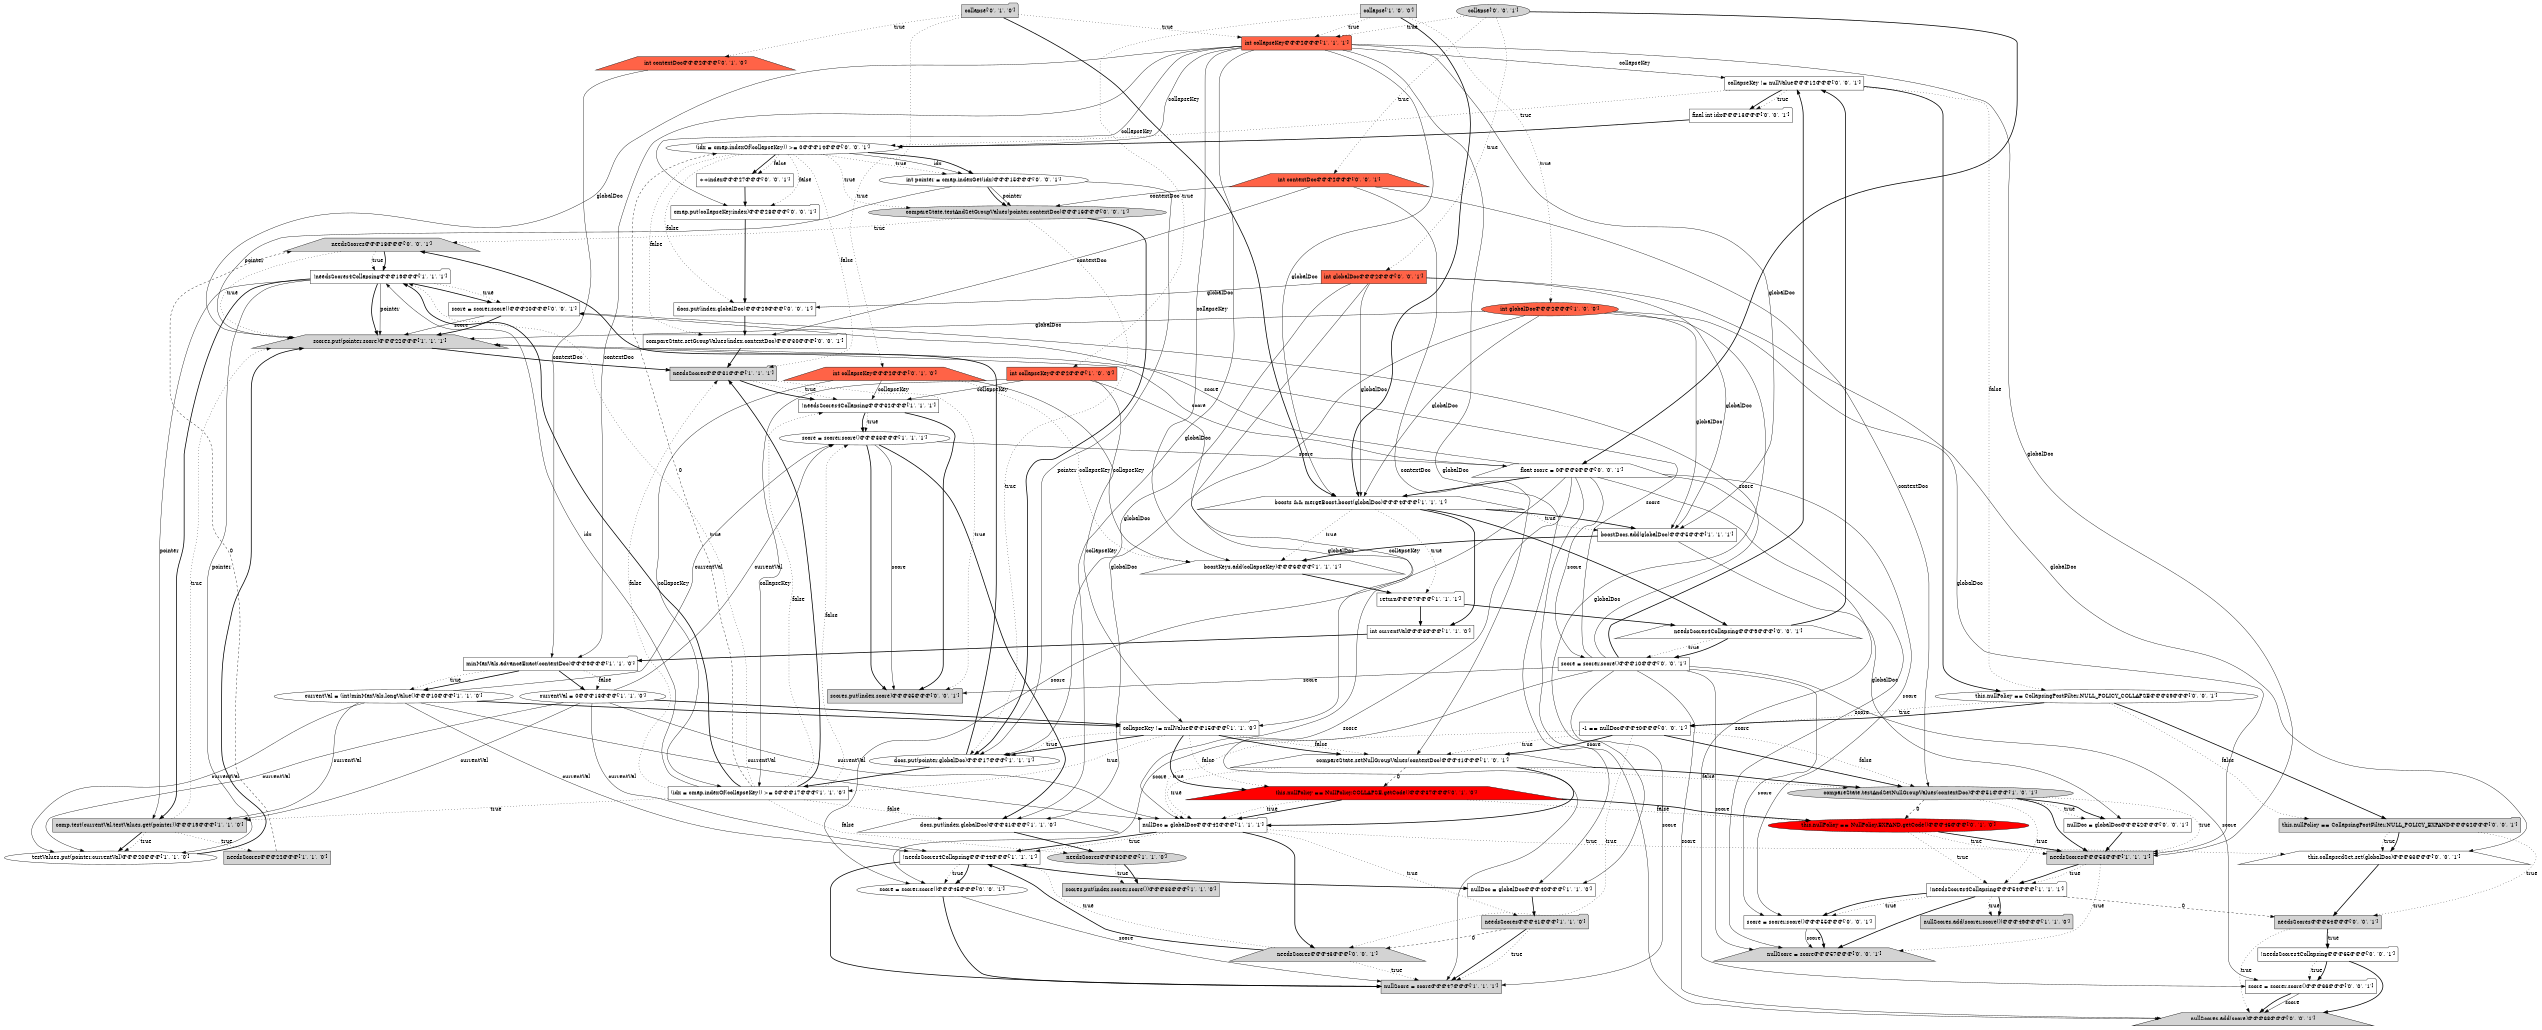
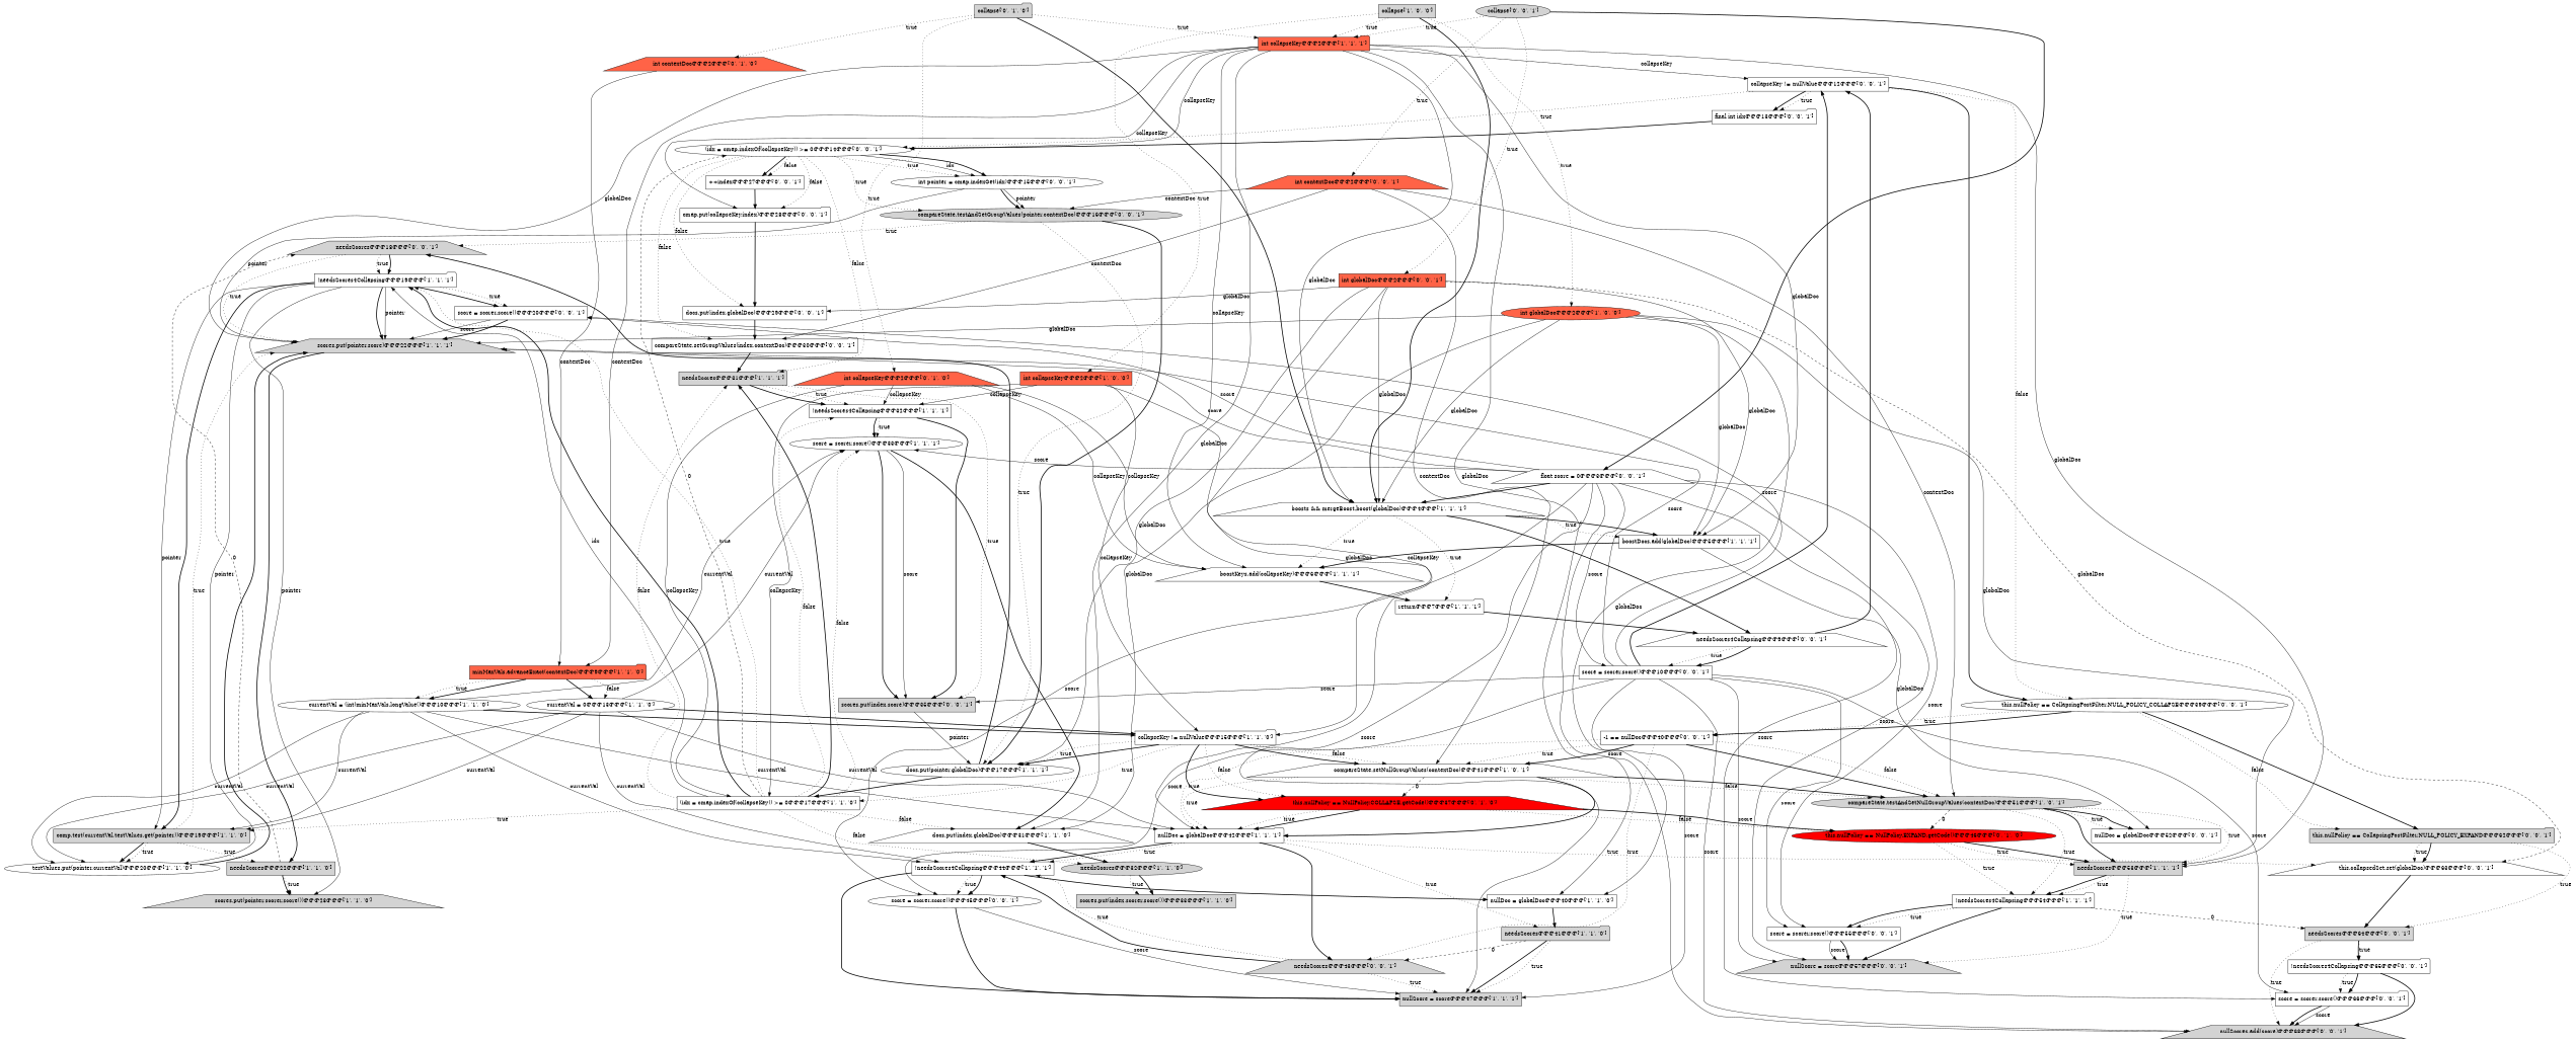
  digraph {
    node [fillcolor=white shape=box style=filled]
    edge [style=bold]
    n1 [label="collapseKey != nullValue@@@12@@@['0', '0', '1']"]
    n2 [label="final int idx@@@13@@@['0', '0', '1']" shape=folder]
    n3 [label="(idx = cmap.indexOf(collapseKey)) >= 0@@@14@@@['0', '0', '1']" shape=ellipse]
    n4 [label="this.nullPolicy == CollapsingPostFilter.NULL_POLICY_COLLAPSE@@@39@@@['0', '0', '1']" shape=ellipse]
    n5 [fillcolor=lightgray label="compareState.testAndSetGroupValues(pointer,contextDoc)@@@16@@@['0', '0', '1']" shape=ellipse]
    n6 [label="compareState.setGroupValues(index,contextDoc)@@@30@@@['0', '0', '1']" shape=folder]
    n7 [label="cmap.put(collapseKey,index)@@@28@@@['0', '0', '1']" shape=folder]
    n8 [label="docs.put(index,globalDoc)@@@29@@@['0', '0', '1']"]
    n9 [fillcolor=lightgray label="needsScores@@@31@@@['1', '1', '1']" shape=folder]
    n10 [label="int pointer = cmap.indexGet(idx)@@@15@@@['0', '0', '1']" shape=ellipse]
    n11 [label="++index@@@27@@@['0', '0', '1']"]
    n12 [label="-1 == nullDoc@@@40@@@['0', '0', '1']"]
    n13 [fillcolor=lightgray label="this.nullPolicy == CollapsingPostFilter.NULL_POLICY_EXPAND@@@62@@@['0', '0', '1']" shape=folder]
    n14 [fillcolor=tomato label="int contextDoc@@@2@@@['0', '0', '1']" shape=trapezium]
    n15 [label="compareState.setNullGroupValues(contextDoc)@@@41@@@['1', '0', '1']" shape=trapezium]
    n16 [fillcolor=lightgray label="compareState.testAndSetNullGroupValues(contextDoc)@@@51@@@['1', '0', '1']" shape=ellipse]
    n17 [label="nullDoc = globalDoc@@@42@@@['1', '1', '1']" shape=folder]
    n18 [fillcolor=red label="this.nullPolicy == NullPolicy.COLLAPSE.getCode()@@@37@@@['0', '1', '0']" shape=trapezium]
    n19 [fillcolor=lightgray label="needsScores@@@18@@@['0', '0', '1']" shape=trapezium]
    n20 [label="docs.put(pointer,globalDoc)@@@17@@@['1', '1', '1']" shape=ellipse]
    n21 [label="nullDoc = globalDoc@@@52@@@['0', '0', '1']"]
    n22 [fillcolor=lightgray label="needsScores@@@53@@@['1', '1', '1']"]
    n23 [label="!needsScores4Collapsing@@@54@@@['1', '1', '1']" shape=folder]
    n24 [fillcolor=red label="this.nullPolicy == NullPolicy.EXPAND.getCode()@@@46@@@['0', '1', '0']" shape=ellipse]
    n25 [label="!needsScores4Collapsing@@@19@@@['1', '1', '1']" shape=folder]
    n26 [label="score = scorer.score()@@@20@@@['0', '0', '1']"]
    n27 [fillcolor=lightgray label="scores.put(pointer,score)@@@22@@@['1', '1', '1']" shape=trapezium]
    n28 [fillcolor=lightgray label="comp.test(currentVal,testValues.get(pointer))@@@19@@@['1', '1', '0']"]
+   n29 [fillcolor=lightgray label="scores.put(pointer,scorer.score())@@@23@@@['1', '1', '0']" shape=trapezium]
    n30 [label="testValues.put(pointer,currentVal)@@@20@@@['1', '1', '0']" shape=ellipse]
    n31 [fillcolor=lightgray label="needsScores@@@22@@@['1', '1', '0']"]
    n32 [label="!needsScores4Collapsing@@@44@@@['1', '1', '1']"]
    n33 [fillcolor=lightgray label="needsScores@@@41@@@['1', '1', '0']" shape=folder]
    n34 [fillcolor=lightgray label="needsScores@@@43@@@['0', '0', '1']" shape=trapezium]
    n35 [label="this.collapsedSet.set(globalDoc)@@@63@@@['0', '0', '1']" shape=trapezium]
    n36 [label="nullDoc = globalDoc@@@40@@@['1', '1', '0']"]
    n37 [label="score = scorer.score()@@@45@@@['0', '0', '1']" shape=ellipse]
    n38 [fillcolor=lightgray label="nullScore = score@@@47@@@['1', '1', '1']"]
    n39 [fillcolor=lightgray label="collapse['0', '0', '1']" shape=ellipse]
    n40 [label="float score = 0@@@3@@@['0', '0', '1']" shape=trapezium]
    n41 [fillcolor=tomato label="int globalDoc@@@2@@@['0', '0', '1']"]
    n42 [fillcolor=tomato label="int collapseKey@@@2@@@['1', '1', '1']" shape=folder]
    n43 [label="score = scorer.score()@@@66@@@['0', '0', '1']" shape=folder]
    n44 [fillcolor=lightgray label="nullScores.add(score)@@@68@@@['0', '0', '1']" shape=trapezium]
    n45 [label="score = scorer.score()@@@33@@@['1', '1', '1']" shape=ellipse]
    n46 [label="boosts && mergeBoost.boost(globalDoc)@@@4@@@['1', '1', '1']" shape=trapezium]
    n47 [fillcolor=lightgray label="nullScore = score@@@57@@@['0', '0', '1']" shape=trapezium]
    n48 [label="score = scorer.score()@@@55@@@['0', '0', '1']"]
    n49 [label="score = scorer.score()@@@10@@@['0', '0', '1']"]
    n50 [label="boostDocs.add(globalDoc)@@@5@@@['1', '1', '1']"]
    n51 [label="docs.put(index,globalDoc)@@@31@@@['1', '1', '0']" shape=trapezium]
-   n52 [label="minMaxVals.advanceExact(contextDoc)@@@9@@@['1', '1', '0']" shape=folder]
+   n52 [fillcolor=tomato label="minMaxVals.advanceExact(contextDoc)@@@9@@@['1', '1', '0']" shape=folder]
    n53 [label="boostKeys.add(collapseKey)@@@6@@@['1', '1', '1']" shape=trapezium]
    n54 [label="(idx = cmap.indexOf(collapseKey)) >= 0@@@17@@@['1', '1', '0']"]
    n55 [label="!needsScores4Collapsing@@@65@@@['0', '0', '1']" shape=folder]
    n56 [label="!needsScores4Collapsing@@@32@@@['1', '1', '1']"]
    n57 [fillcolor=lightgray label="scores.put(index,score)@@@35@@@['0', '0', '1']" shape=folder]
    n58 [fillcolor=lightgray label="needsScores@@@32@@@['1', '1', '0']" shape=ellipse]
    n59 [fillcolor=lightgray label="scores.put(index,scorer.score())@@@33@@@['1', '1', '0']"]
    n60 [label="currentVal = (int)minMaxVals.longValue()@@@10@@@['1', '1', '0']" shape=ellipse]
    n61 [label="collapseKey != nullValue@@@15@@@['1', '1', '0']" shape=folder]
    n62 [fillcolor=lightgray label="collapse['1', '0', '0']"]
    n63 [fillcolor=tomato label="int collapseKey@@@2@@@['1', '0', '0']"]
    n64 [fillcolor=tomato label="int globalDoc@@@2@@@['1', '0', '0']" shape=ellipse]
    n65 [label="return@@@7@@@['1', '1', '1']" shape=folder]
    n66 [label="needsScores4Collapsing@@@9@@@['0', '0', '1']" shape=trapezium]
-   n67 [label="int currentVal@@@8@@@['1', '1', '0']"]
    n68 [fillcolor=tomato label="int contextDoc@@@2@@@['0', '1', '0']" shape=trapezium]
    n69 [label="currentVal = 0@@@13@@@['1', '1', '0']" shape=ellipse]
    n70 [fillcolor=lightgray label="needsScores@@@64@@@['0', '0', '1']"]
-   n71 [fillcolor=lightgray label="nullScores.add(scorer.score())@@@49@@@['1', '1', '0']" shape=folder]
    n72 [fillcolor=tomato label="int collapseKey@@@2@@@['0', '1', '0']" shape=trapezium]
    n73 [fillcolor=lightgray label="collapse['0', '1', '0']" shape=folder]
    n1 -> n2
    n1 -> n2 [label=true style=dotted]
    n1 -> n3 [label=true style=dotted]
    n1 -> n4 [label=false style=dotted]
    n1 -> n4
    n2 -> n3
    n3 -> n5 [label=true style=dotted]
    n3 -> n6 [label=false style=dotted]
    n3 -> n7 [label=false style=dotted]
    n3 -> n8 [label=false style=dotted]
    n3 -> n9 [label=false style=dotted]
    n3 -> n10 [label=true style=dotted]
    n3 -> n10 [label=idx style=solid]
    n3 -> n10
    n3 -> n11
    n3 -> n11 [label=false style=dotted]
    n4 -> n12 [label=true style=dotted]
    n4 -> n12
    n4 -> n13 [label=false style=dotted]
    n4 -> n13
    n5 -> n19 [label=true style=dotted]
    n5 -> n20 [label=true style=dotted]
    n5 -> n20
    n6 -> n9
    n7 -> n8
    n8 -> n6
    n9 -> n56 [label=true style=dotted]
    n9 -> n56
    n9 -> n57 [label=true style=dotted]
    n10 -> n5 [label=pointer style=solid]
    n10 -> n5
-   n10 -> n20 [label=pointer style=solid]
+   n57 -> n20 [label=pointer style=solid]
    n10 -> n27 [label=pointer style=solid]
    n11 -> n7
    n12 -> n15
    n12 -> n15 [label=true style=dotted]
    n12 -> n16 [label=false style=dotted]
    n12 -> n16
    n12 -> n17 [label=true style=dotted]
    n12 -> n34 [label=true style=dotted]
    n13 -> n35 [label=true style=dotted]
    n13 -> n35
    n13 -> n70 [label=true style=dotted]
    n14 -> n5 [label=contextDoc style=solid]
    n14 -> n6 [label=contextDoc style=solid]
    n14 -> n15 [label=contextDoc style=solid]
    n14 -> n16 [label=contextDoc style=solid]
    n15 -> n16 [label=false style=dotted]
    n15 -> n16
    n15 -> n17
    n15 -> n17 [label=true style=dotted]
    n15 -> n18 [label=0 style=dashed]
    n16 -> n21 [label=true style=dotted]
    n16 -> n21
    n16 -> n22 [label=true style=dotted]
    n16 -> n22
    n16 -> n23 [label=true style=dotted]
    n16 -> n24 [label=0 style=dashed]
    n17 -> n32
    n17 -> n32 [label=true style=dotted]
    n17 -> n33 [label=true style=dotted]
    n17 -> n34
    n17 -> n35 [label=true style=dotted]
    n18 -> n17
    n18 -> n17 [label=true style=dotted]
    n18 -> n24 [label=false style=dotted]
    n18 -> n24
    n19 -> n25
    n19 -> n25 [label=true style=dotted]
    n19 -> n27 [label=true style=dotted]
    n20 -> n19
    n20 -> n54
-   n21 -> n22
    n22 -> n23 [label=true style=dotted]
    n22 -> n23
    n22 -> n47 [label=true style=dotted]
    n23 -> n47
    n23 -> n48 [label=true style=dotted]
    n23 -> n48
    n23 -> n70 [label=0 style=dashed]
-   n23 -> n71 [label=true style=dotted]
-   n23 -> n71
    n24 -> n22
    n24 -> n22 [label=true style=dotted]
    n24 -> n23 [label=true style=dotted]
    n25 -> n26 [label=true style=dotted]
    n25 -> n26
    n25 -> n27
    n25 -> n27 [label=pointer style=solid]
    n25 -> n28 [label=pointer style=solid]
    n25 -> n28
+   n25 -> n29 [label=pointer style=solid]
    n25 -> n30 [label=pointer style=solid]
    n26 -> n27 [label=score style=solid]
    n26 -> n27
-   n27 -> n9
+   n27 -> n31
    n28 -> n27 [label=true style=dotted]
    n28 -> n30
    n28 -> n30 [label=true style=dotted]
    n28 -> n31 [label=true style=dotted]
    n30 -> n27
    n31 -> n19 [label=0 style=dashed]
+   n31 -> n29 [label=true style=dotted]
+   n31 -> n29
    n32 -> n36
    n32 -> n37 [label=true style=dotted]
    n32 -> n37
    n32 -> n38
    n33 -> n34 [label=0 style=dashed]
    n33 -> n38
    n33 -> n38 [label=true style=dotted]
    n34 -> n32 [label=true style=dotted]
    n34 -> n32
    n34 -> n38 [label=true style=dotted]
    n35 -> n70
    n36 -> n33
    n37 -> n38
    n37 -> n38 [label=score style=solid]
    n39 -> n14 [label=true style=dotted]
    n39 -> n40
    n39 -> n41 [label=true style=dotted]
    n39 -> n42 [label=true style=dotted]
    n40 -> n26 [label=score style=solid]
    n40 -> n27 [label=score style=solid]
    n40 -> n37 [label=score style=solid]
    n40 -> n38 [label=score style=solid]
    n40 -> n43 [label=score style=solid]
    n40 -> n44 [label=score style=solid]
-   n45 -> n40 [label=score style=solid]
+   n40 -> n45 [label=score style=solid]
    n40 -> n46
    n40 -> n47 [label=score style=solid]
    n40 -> n48 [label=score style=solid]
    n40 -> n49 [label=score style=solid]
    n41 -> n8 [label=globalDoc style=solid]
    n41 -> n17 [label=globalDoc style=solid]
    n41 -> n20 [label=globalDoc style=solid]
-   n41 -> n35 [label=globalDoc style=solid]
+   n41 -> n35 [label=globalDoc style=dashed]
    n41 -> n46 [label=globalDoc style=solid]
    n41 -> n50 [label=globalDoc style=solid]
    n42 -> n1 [label=collapseKey style=solid]
    n42 -> n3 [label=collapseKey style=solid]
    n42 -> n7 [label=collapseKey style=solid]
    n42 -> n22 [label=globalDoc style=solid]
    n42 -> n27 [label=globalDoc style=solid]
    n42 -> n36 [label=globalDoc style=solid]
    n42 -> n46 [label=globalDoc style=solid]
    n42 -> n50 [label=globalDoc style=solid]
    n42 -> n51 [label=globalDoc style=solid]
    n42 -> n52 [label=contextDoc style=solid]
    n42 -> n53 [label=collapseKey style=solid]
    n43 -> n44 [label=score style=solid]
    n43 -> n44
    n45 -> n51
    n45 -> n57
    n45 -> n57 [label=score style=solid]
    n46 -> n50
    n46 -> n50 [label=true style=dotted]
    n46 -> n53 [label=true style=dotted]
    n46 -> n65 [label=true style=dotted]
    n46 -> n66
-   n46 -> n67
    n48 -> n47 [label=score style=solid]
    n48 -> n47
    n49 -> n1
    n49 -> n26 [label=score style=solid]
    n49 -> n27 [label=score style=solid]
    n49 -> n37 [label=score style=solid]
    n49 -> n38 [label=score style=solid]
    n49 -> n43 [label=score style=solid]
    n49 -> n44 [label=score style=solid]
    n49 -> n47 [label=score style=solid]
    n49 -> n48 [label=score style=solid]
    n49 -> n57 [label=score style=solid]
    n50 -> n21 [label=globalDoc style=solid]
    n50 -> n53
    n51 -> n58
    n52 -> n60
    n52 -> n60 [label=true style=dotted]
    n52 -> n69 [label=false style=dotted]
    n52 -> n69
    n53 -> n65
    n54 -> n3 [label=0 style=dashed]
    n54 -> n9
    n54 -> n9 [label=false style=dotted]
    n54 -> n25
    n54 -> n25 [label=idx style=solid]
    n54 -> n25 [label=true style=dotted]
    n54 -> n28 [label=true style=dotted]
    n54 -> n45 [label=false style=dotted]
    n54 -> n51 [label=false style=dotted]
    n54 -> n56 [label=false style=dotted]
    n54 -> n58 [label=false style=dotted]
    n55 -> n43 [label=true style=dotted]
    n55 -> n43
    n55 -> n44
    n56 -> n45
    n56 -> n45 [label=true style=dotted]
    n56 -> n57
    n58 -> n59
    n58 -> n59 [label=true style=dotted]
    n60 -> n17 [label=currentVal style=solid]
    n60 -> n28 [label=currentVal style=solid]
    n60 -> n30 [label=currentVal style=solid]
    n60 -> n32 [label=currentVal style=solid]
    n60 -> n45 [label=currentVal style=solid]
    n60 -> n61
    n61 -> n15 [label=false style=dotted]
    n61 -> n15
    n61 -> n18
    n61 -> n18 [label=false style=dotted]
    n61 -> n20 [label=true style=dotted]
    n61 -> n20
    n61 -> n54 [label=true style=dotted]
    n62 -> n42 [label=true style=dotted]
    n62 -> n46
    n62 -> n63 [label=true style=dotted]
    n62 -> n64 [label=true style=dotted]
    n63 -> n53 [label=collapseKey style=solid]
    n63 -> n54 [label=collapseKey style=solid]
    n63 -> n56 [label=collapseKey style=solid]
    n63 -> n61 [label=collapseKey style=solid]
    n64 -> n22 [label=globalDoc style=solid]
    n64 -> n27 [label=globalDoc style=solid]
    n64 -> n36 [label=globalDoc style=solid]
    n64 -> n46 [label=globalDoc style=solid]
    n64 -> n50 [label=globalDoc style=solid]
    n64 -> n51 [label=globalDoc style=solid]
    n65 -> n66
-   n65 -> n67
    n66 -> n1
    n66 -> n49 [label=true style=dotted]
    n66 -> n49
-   n67 -> n52
    n68 -> n52 [label=contextDoc style=solid]
    n69 -> n17 [label=currentVal style=solid]
    n69 -> n28 [label=currentVal style=solid]
    n69 -> n30 [label=currentVal style=solid]
    n69 -> n32 [label=currentVal style=solid]
    n69 -> n45 [label=currentVal style=solid]
    n69 -> n61
    n70 -> n44 [label=true style=dotted]
    n70 -> n55 [label=true style=dotted]
    n70 -> n55
-   n72 -> n53 [label=collapseKey style=dotted]
+   n72 -> n53 [label=collapseKey style=solid]
    n72 -> n54 [label=collapseKey style=solid]
    n72 -> n56 [label=collapseKey style=solid]
    n72 -> n61 [label=collapseKey style=solid]
    n73 -> n42 [label=true style=dotted]
    n73 -> n46
    n73 -> n68 [label=true style=dotted]
    n73 -> n72 [label=true style=dotted]
  }
